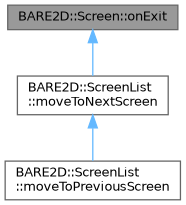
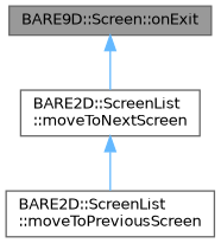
  digraph {
    rankdir=TB
    node [color=grey40 fillcolor=white fontname=Helvetica fontsize=10 shape=box style=filled]
    edge [color=steelblue1 dir=back fontname=Helvetica fontsize=10 labelfontname=Helvetica labelfontsize=10 style=solid]
-   n1 [color=gray40 fillcolor=grey60 fontcolor=black height=0.2 label="BARE2D::Screen::onExit" width=0.4]
+   n1 [color=gray40 fillcolor=grey60 fontcolor=black height=0.2 label="BARE9D::Screen::onExit" width=0.4]
    n2 [height=0.2 label="BARE2D::ScreenList\l::moveToNextScreen" width=0.4]
    n3 [height=0.2 label="BARE2D::ScreenList\l::moveToPreviousScreen" width=0.4]
    n1 -> n2
    n2 -> n3
  }
